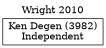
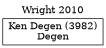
  digraph {
    label="Wright 2010"
    labelloc=t
    mclimit=10
-   n1 [label="Ken Degen (3982)\nIndependent" shape=box]
+   n1 [label="Ken Degen (3982)\nDegen" shape=box]
  }
